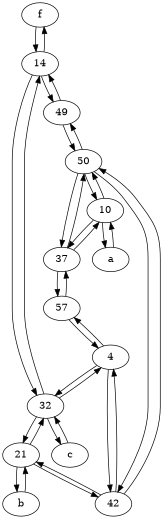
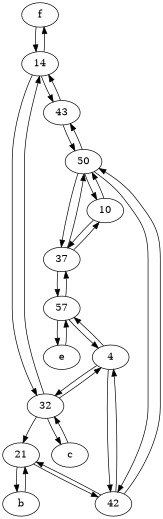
  digraph {
    f
    14
    32
-   43 [label=49]
+   43
    n5 [label=4]
    42
    57
    n8 [label=50]
    21
    n10 [label=37]
+   e
    c
    10
-   a
    b
    f -> 14
    14 -> f
    14 -> 32
    14 -> 43
    32 -> 14
    32 -> n5
    32 -> 21
    32 -> c
    43 -> 14
    43 -> n8
    n5 -> 32
    n5 -> 42
    n5 -> 57
    42 -> n5
    42 -> n8
    42 -> 21
    57 -> n5
    57 -> n10
+   57 -> e
    n8 -> 43
    n8 -> 42
    n8 -> n10
    n8 -> 10
-   21 -> 32
    21 -> 42
    21 -> b
    n10 -> 57
    n10 -> n8
    n10 -> 10
+   e -> 57
    c -> 32
    10 -> n8
    10 -> n10
-   10 -> a
-   a -> 10
    b -> 21
  }
